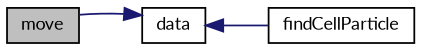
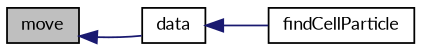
  digraph {
    fontname=Lato
    rankdir=LR
    node [color=black fontname=Lato fontsize=10 shape=record]
    edge [color=midnightblue dir=back fontname=Lato fontsize=10 labelfontname=Helvetica labelfontsize=10 style=solid]
    n1 [fillcolor=grey75 fontcolor=black height=0.2 label=move style=filled width=0.4]
    n2 [height=0.2 label=data width=0.4]
    n3 [height=0.2 label=findCellParticle width=0.4]
-   n2 -> n1
+   n1 -> n2
    n2 -> n3
  }
